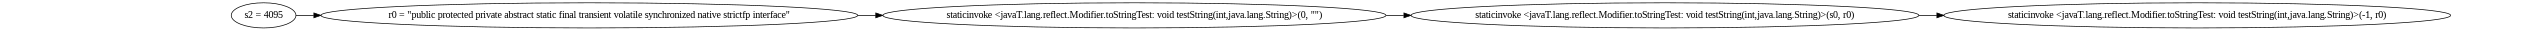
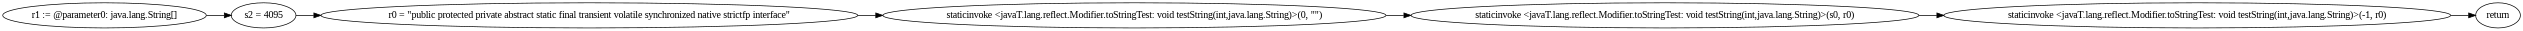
  digraph {
    fontname="Liberation Serif"
    rankdir=LR
    node [fontname="Liberation Serif"]
    edge [fontname="Liberation Serif"]
    n1 [label="s2 = 4095"]
+   "r1 := @parameter0: java.lang.String[]"
    "r0 = \"public protected private abstract static final transient volatile synchronized native strictfp interface\""
    "staticinvoke <javaT.lang.reflect.Modifier.toStringTest: void testString(int,java.lang.String)>(0, \"\")"
    "staticinvoke <javaT.lang.reflect.Modifier.toStringTest: void testString(int,java.lang.String)>(s0, r0)"
    "staticinvoke <javaT.lang.reflect.Modifier.toStringTest: void testString(int,java.lang.String)>(-1, r0)"
+   return
    n1 -> "r0 = \"public protected private abstract static final transient volatile synchronized native strictfp interface\""
+   "r1 := @parameter0: java.lang.String[]" -> n1
    "r0 = \"public protected private abstract static final transient volatile synchronized native strictfp interface\"" -> "staticinvoke <javaT.lang.reflect.Modifier.toStringTest: void testString(int,java.lang.String)>(0, \"\")"
    "staticinvoke <javaT.lang.reflect.Modifier.toStringTest: void testString(int,java.lang.String)>(0, \"\")" -> "staticinvoke <javaT.lang.reflect.Modifier.toStringTest: void testString(int,java.lang.String)>(s0, r0)"
    "staticinvoke <javaT.lang.reflect.Modifier.toStringTest: void testString(int,java.lang.String)>(s0, r0)" -> "staticinvoke <javaT.lang.reflect.Modifier.toStringTest: void testString(int,java.lang.String)>(-1, r0)"
+   "staticinvoke <javaT.lang.reflect.Modifier.toStringTest: void testString(int,java.lang.String)>(-1, r0)" -> return
  }
